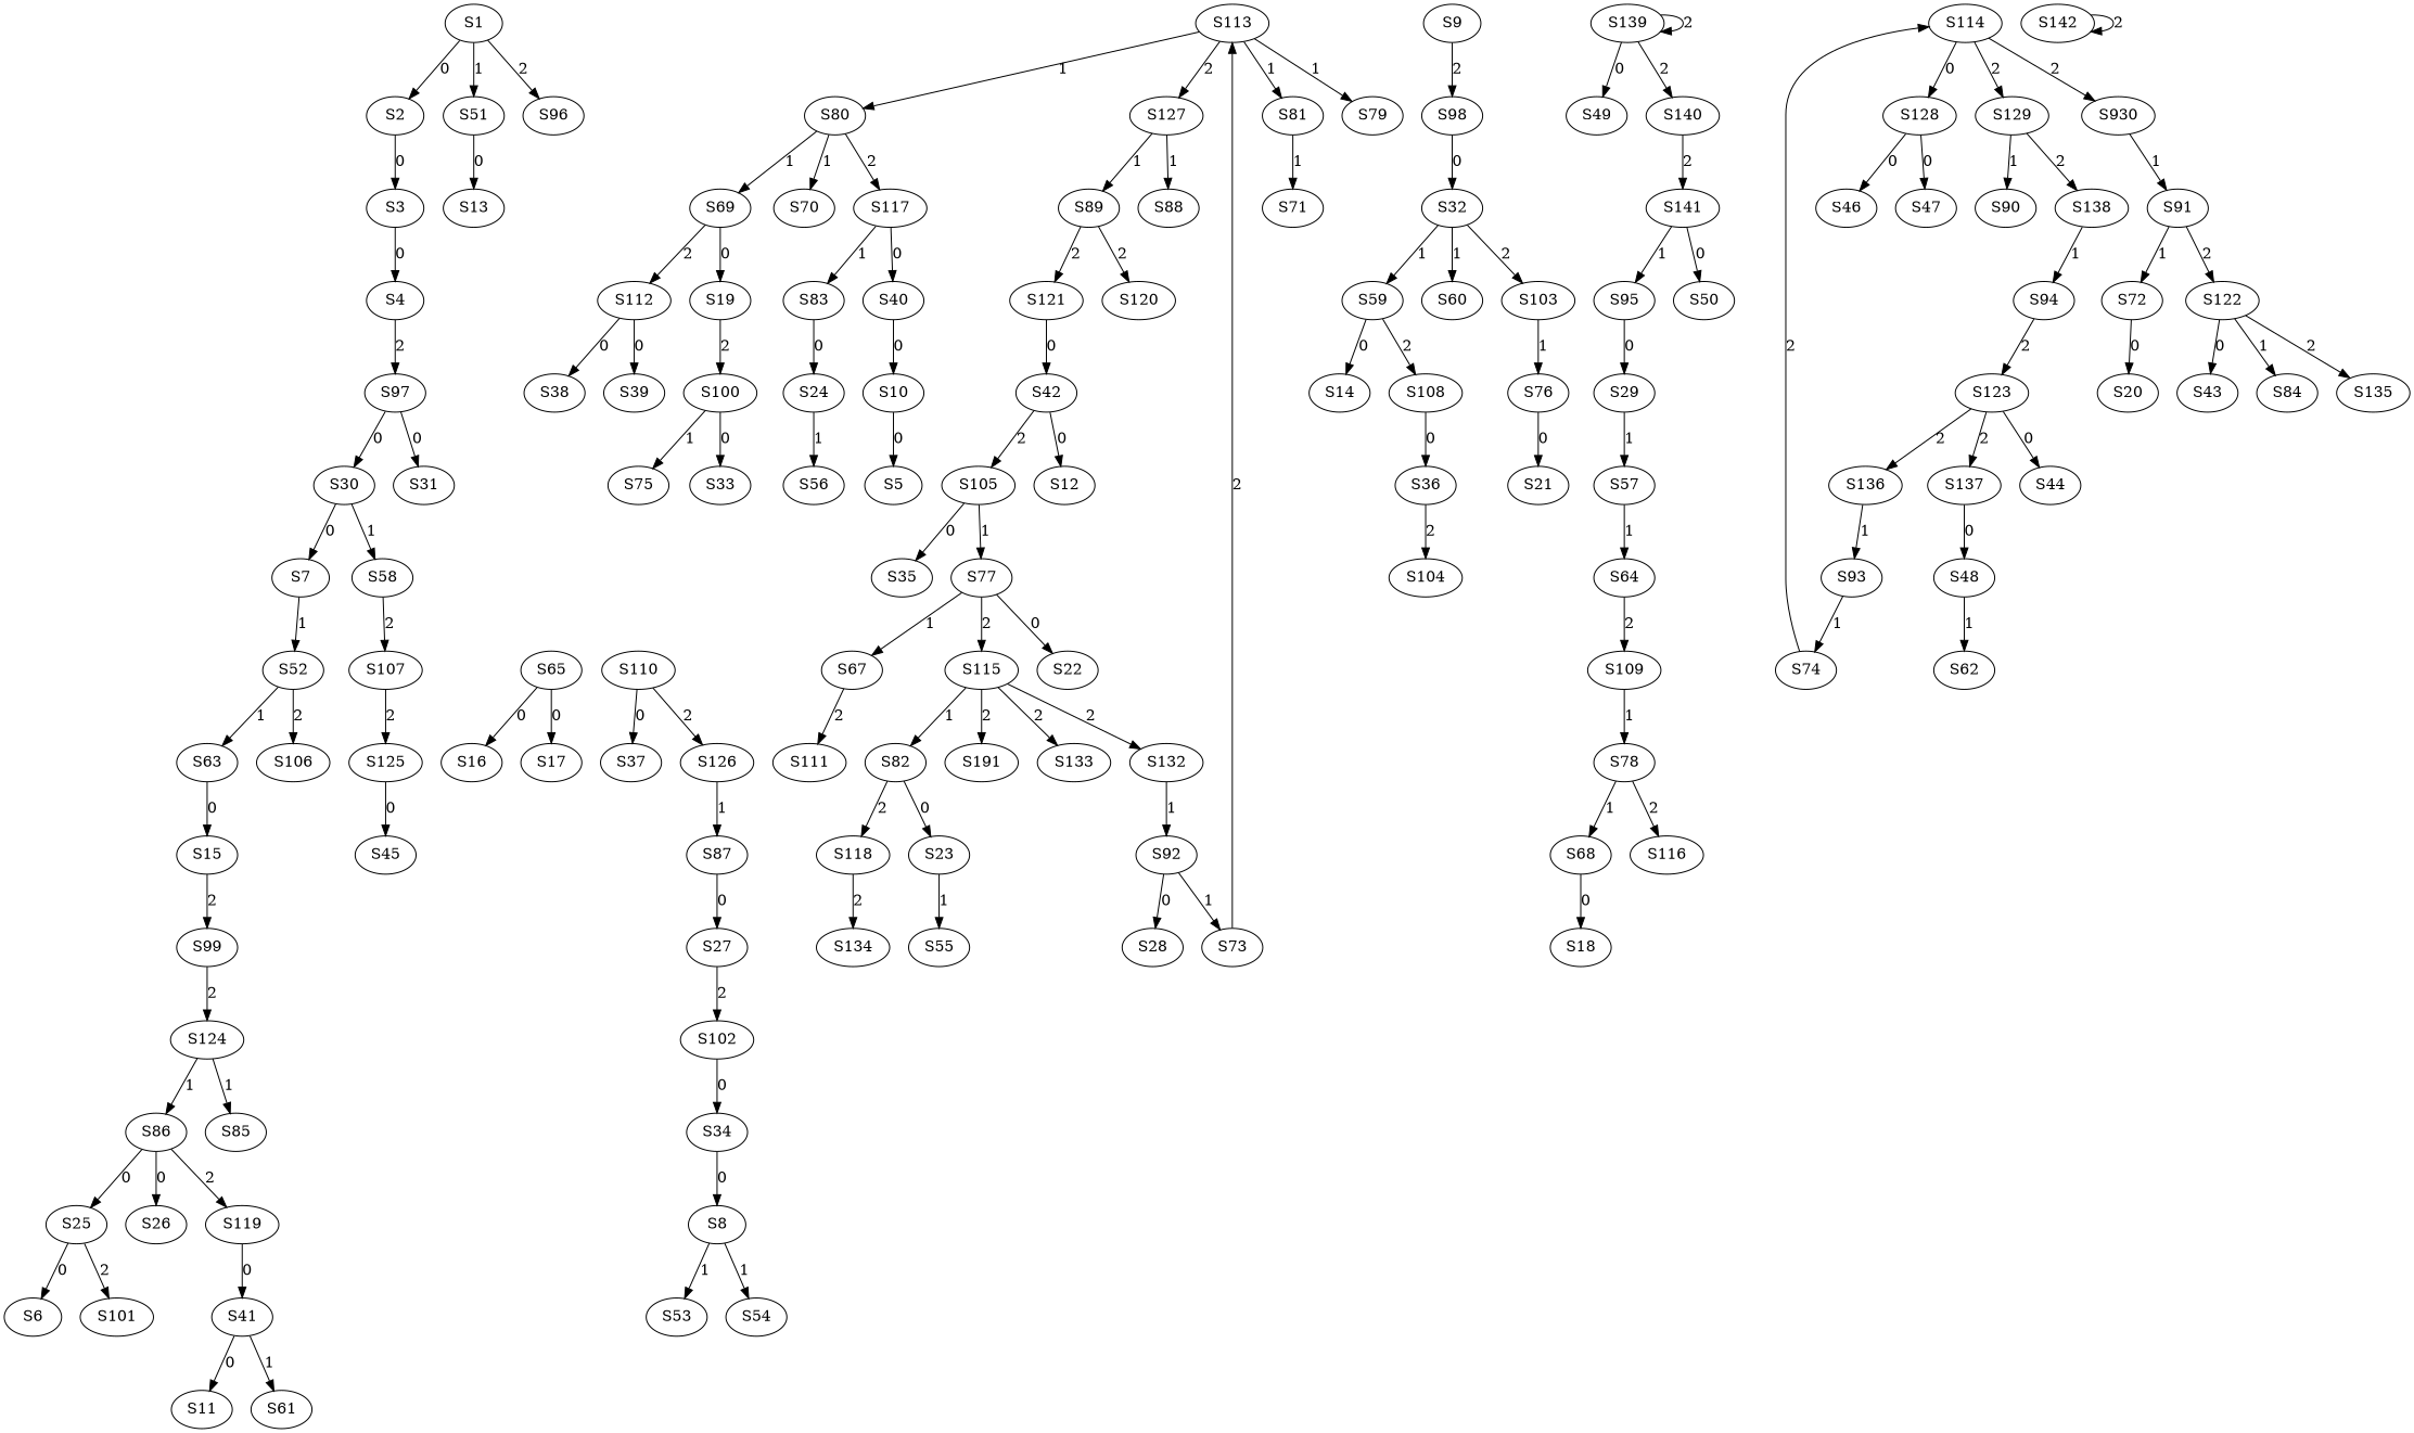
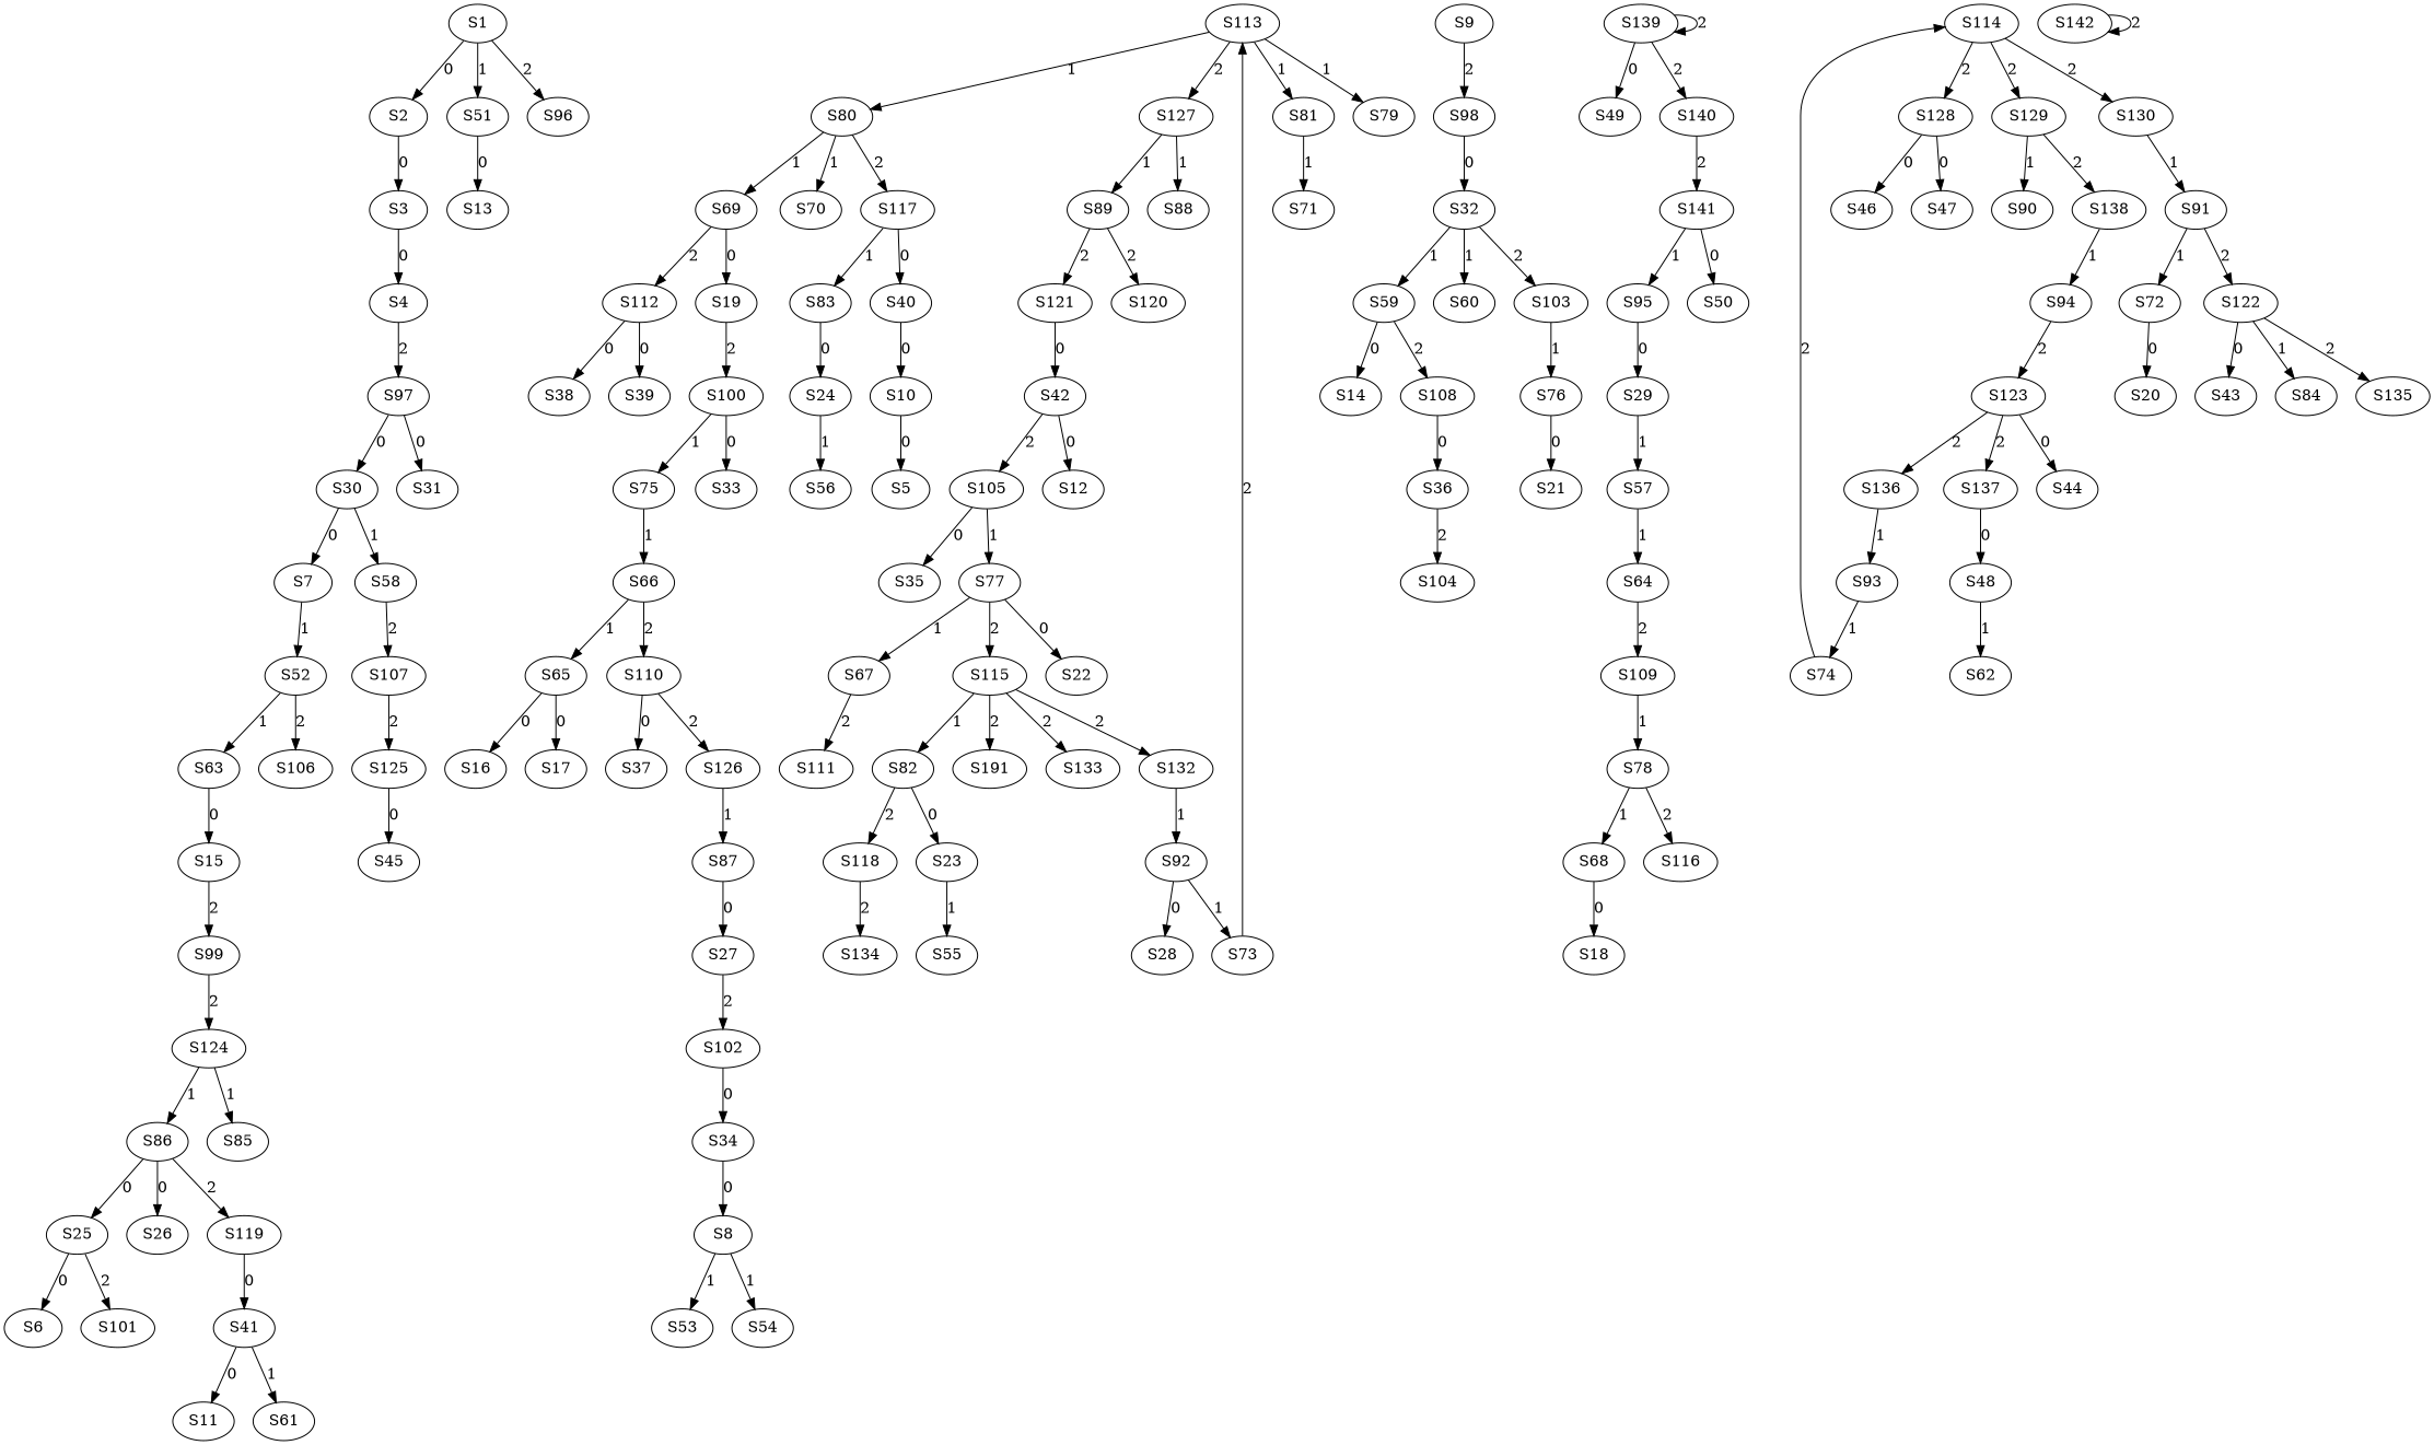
  strict digraph {
    S1
    S2
    S51
    S96
    S3
    S13
    S4
    S97
    S30
    S31
    S10
    S5
    S25
    S6
    S101
    S7
    S58
    S52
    S107
    S63
    S106
    S34
    S8
    S53
    S54
    S40
    S9
    S98
    S32
    S41
    S11
    S61
    S42
    S12
    S105
    S77
    S35
    S59
    S14
    S108
    S36
    S15
    S99
    S124
    S65
    S16
    S17
    S68
    S18
    S69
    S19
    S112
    S100
    S38
    S39
    S33
    S75
    S72
    S20
    S76
    S21
    S22
    S67
    S115
    S111
    S82
    S132
    n68 [label=S191]
    S133
    S23
    S118
    S55
    S134
    S83
    S24
    S56
    S86
    S26
    S119
    S87
    S27
    S102
    S92
    S28
    S73
    S113
    S95
    S29
    S57
    S64
    S60
    S103
+   S66
    S104
    S110
    S37
    S126
    S117
    S121
    S122
    S43
    S84
    S135
    S123
    S44
    S137
    S136
    S48
    S93
    S125
    S45
    S128
    S46
    S47
    S62
    S139
    S49
    S140
    S141
    S50
    S109
    S78
    S116
    S80
    S70
    S81
    S71
    S91
    S79
    S127
    S74
    S114
    S129
-   S130 [label=S930]
+   S130
    S88
    S89
    S85
    S120
    S90
    S138
    S94
    S142
    S1 -> S2 [label=0]
    S1 -> S51 [label=1]
    S1 -> S96 [label=2]
    S2 -> S3 [label=0]
    S51 -> S13 [label=0]
    S3 -> S4 [label=0]
    S4 -> S97 [label=2]
    S97 -> S30 [label=0]
    S97 -> S31 [label=0]
    S30 -> S7 [label=0]
    S30 -> S58 [label=1]
    S10 -> S5 [label=0]
    S25 -> S6 [label=0]
    S25 -> S101 [label=2]
    S7 -> S52 [label=1]
    S58 -> S107 [label=2]
    S52 -> S63 [label=1]
    S52 -> S106 [label=2]
    S107 -> S125 [label=2]
    S63 -> S15 [label=0]
    S34 -> S8 [label=0]
    S8 -> S53 [label=1]
    S8 -> S54 [label=1]
    S40 -> S10 [label=0]
    S9 -> S98 [label=2]
    S98 -> S32 [label=0]
    S32 -> S59 [label=1]
    S32 -> S60 [label=1]
    S32 -> S103 [label=2]
    S41 -> S11 [label=0]
    S41 -> S61 [label=1]
    S42 -> S12 [label=0]
    S42 -> S105 [label=2]
    S105 -> S77 [label=1]
    S105 -> S35 [label=0]
    S77 -> S22 [label=0]
    S77 -> S67 [label=1]
    S77 -> S115 [label=2]
    S59 -> S14 [label=0]
    S59 -> S108 [label=2]
    S108 -> S36 [label=0]
    S36 -> S104 [label=2]
    S15 -> S99 [label=2]
    S99 -> S124 [label=2]
    S124 -> S86 [label=1]
    S124 -> S85 [label=1]
    S65 -> S16 [label=0]
    S65 -> S17 [label=0]
    S68 -> S18 [label=0]
    S69 -> S19 [label=0]
    S69 -> S112 [label=2]
    S19 -> S100 [label=2]
    S112 -> S38 [label=0]
    S112 -> S39 [label=0]
    S100 -> S33 [label=0]
    S100 -> S75 [label=1]
+   S75 -> S66 [label=1]
    S72 -> S20 [label=0]
    S76 -> S21 [label=0]
    S67 -> S111 [label=2]
    S115 -> S82 [label=1]
    S115 -> S132 [label=2]
    S115 -> n68 [label=2]
    S115 -> S133 [label=2]
    S82 -> S23 [label=0]
    S82 -> S118 [label=2]
    S132 -> S92 [label=1]
    S23 -> S55 [label=1]
    S118 -> S134 [label=2]
    S83 -> S24 [label=0]
    S24 -> S56 [label=1]
    S86 -> S25 [label=0]
    S86 -> S26 [label=0]
    S86 -> S119 [label=2]
    S119 -> S41 [label=0]
    S87 -> S27 [label=0]
    S27 -> S102 [label=2]
    S102 -> S34 [label=0]
    S92 -> S28 [label=0]
    S92 -> S73 [label=1]
    S73 -> S113 [label=2]
    S113 -> S80 [label=1]
    S113 -> S81 [label=1]
    S113 -> S79 [label=1]
    S113 -> S127 [label=2]
    S95 -> S29 [label=0]
    S29 -> S57 [label=1]
    S57 -> S64 [label=1]
    S64 -> S109 [label=2]
    S103 -> S76 [label=1]
+   S66 -> S65 [label=1]
+   S66 -> S110 [label=2]
    S110 -> S37 [label=0]
    S110 -> S126 [label=2]
    S126 -> S87 [label=1]
    S117 -> S40 [label=0]
    S117 -> S83 [label=1]
    S121 -> S42 [label=0]
    S122 -> S43 [label=0]
    S122 -> S84 [label=1]
    S122 -> S135 [label=2]
    S123 -> S44 [label=0]
    S123 -> S137 [label=2]
    S123 -> S136 [label=2]
    S137 -> S48 [label=0]
    S136 -> S93 [label=1]
    S48 -> S62 [label=1]
    S93 -> S74 [label=1]
    S125 -> S45 [label=0]
    S128 -> S46 [label=0]
    S128 -> S47 [label=0]
    S139 -> S139 [label=2]
    S139 -> S49 [label=0]
    S139 -> S140 [label=2]
    S140 -> S141 [label=2]
    S141 -> S95 [label=1]
    S141 -> S50 [label=0]
    S109 -> S78 [label=1]
    S78 -> S68 [label=1]
    S78 -> S116 [label=2]
    S80 -> S69 [label=1]
    S80 -> S117 [label=2]
    S80 -> S70 [label=1]
    S81 -> S71 [label=1]
    S91 -> S72 [label=1]
    S91 -> S122 [label=2]
    S127 -> S88 [label=1]
    S127 -> S89 [label=1]
    S74 -> S114 [label=2]
-   S114 -> S128 [label=0]
+   S114 -> S128 [label=2]
    S114 -> S129 [label=2]
    S114 -> S130 [label=2]
    S129 -> S90 [label=1]
    S129 -> S138 [label=2]
    S130 -> S91 [label=1]
    S89 -> S121 [label=2]
    S89 -> S120 [label=2]
    S138 -> S94 [label=1]
    S94 -> S123 [label=2]
    S142 -> S142 [label=2]
  }
